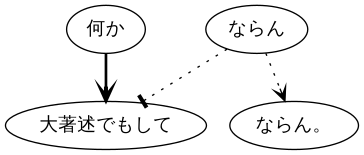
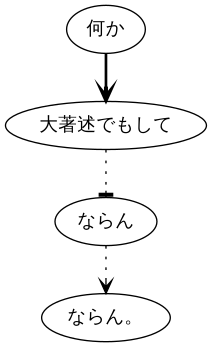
  digraph {
    edge [arrowhead=vee style=dotted]
    n1 [label="何か"]
    n2 [label="大著述でもして"]
    n3 [label="ならん"]
    n4 [label="ならん。"]
    n1 -> n2 [style=bold]
-   n3 -> n2 [arrowhead=tee]
+   n2 -> n3 [arrowhead=tee]
    n3 -> n4
  }
